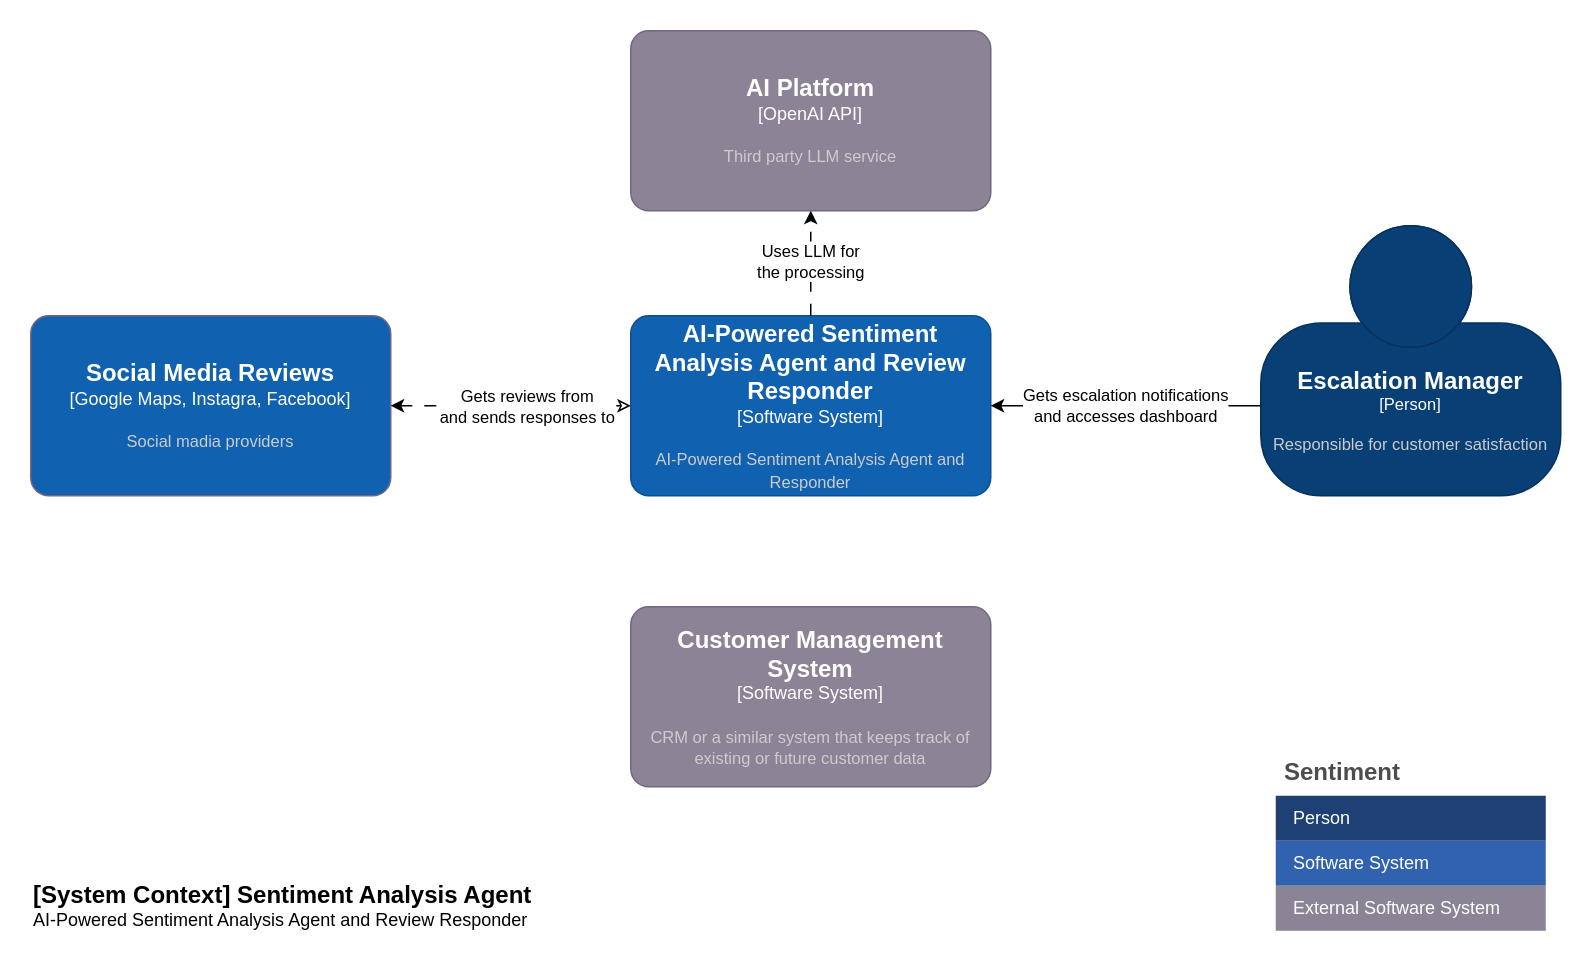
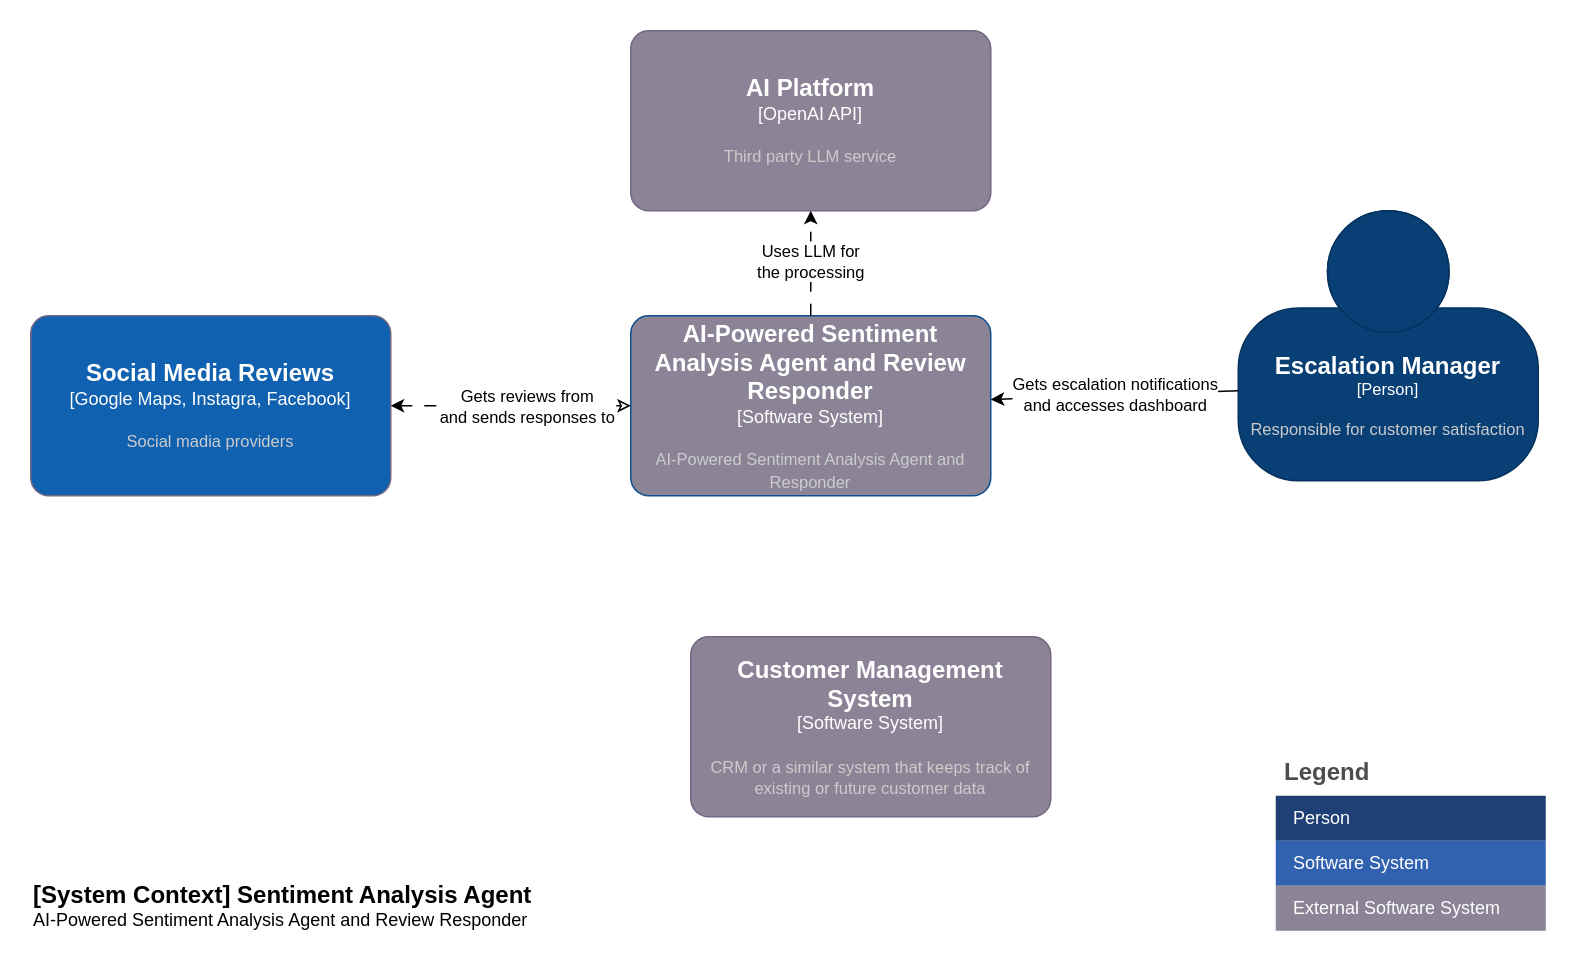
  <mxCell id="0" />
  <mxCell id="1" parent="0" />
- <mxCell id="2" value="&lt;font style=&quot;font-size: 16px&quot;&gt;&lt;b&gt;AI-Powered Sentiment Analysis Agent and Review Responder&lt;/b&gt;&lt;/font&gt;&lt;div&gt;[Software System]&lt;/div&gt;&lt;br&gt;&lt;div&gt;&lt;font style=&quot;font-size: 11px&quot;&gt;&lt;font color=&quot;#cccccc&quot;&gt;AI-Powered Sentiment Analysis Agent and Responder&lt;/font&gt;&lt;/div&gt;" style="rounded=1;whiteSpace=wrap;html=1;labelBackgroundColor=none;fillColor=#1061B0;fontColor=#ffffff;align=center;arcSize=10;strokeColor=#0D5091;metaEdit=1;resizable=0;points=[[0.25,0,0],[0.5,0,0],[0.75,0,0],[1,0.25,0],[1,0.5,0],[1,0.75,0],[0.75,1,0],[0.5,1,0],[0.25,1,0],[0,0.75,0],[0,0.5,0],[0,0.25,0]];" parent="1" vertex="1"><mxGeometry x="420" y="210" width="240" height="120" as="geometry" /></mxCell>
- <mxCell id="3" value="Sentiment" style="shape=table;startSize=30;container=1;collapsible=0;childLayout=tableLayout;fontSize=16;align=left;verticalAlign=top;fillColor=none;strokeColor=none;fontColor=#4D4D4D;fontStyle=1;spacingLeft=6;spacing=0;resizable=0;" parent="1" vertex="1"><mxGeometry x="850" y="500" width="180" height="120" as="geometry" /></mxCell>
+ <mxCell id="2" value="&lt;font style=&quot;font-size: 16px&quot;&gt;&lt;b&gt;AI-Powered Sentiment Analysis Agent and Review Responder&lt;/b&gt;&lt;/font&gt;&lt;div&gt;[Software System]&lt;/div&gt;&lt;br&gt;&lt;div&gt;&lt;font style=&quot;font-size: 11px&quot;&gt;&lt;font color=&quot;#cccccc&quot;&gt;AI-Powered Sentiment Analysis Agent and Responder&lt;/font&gt;&lt;/div&gt;" style="rounded=1;whiteSpace=wrap;html=1;labelBackgroundColor=none;fillColor=#8b8496;fontColor=#ffffff;align=center;arcSize=10;strokeColor=#0D5091;metaEdit=1;resizable=0;points=[[0.25,0,0],[0.5,0,0],[0.75,0,0],[1,0.25,0],[1,0.5,0],[1,0.75,0],[0.75,1,0],[0.5,1,0],[0.25,1,0],[0,0.75,0],[0,0.5,0],[0,0.25,0]];" parent="1" vertex="1"><mxGeometry x="420" y="210" width="240" height="120" as="geometry" /></mxCell>
+ <mxCell id="3" value="Legend" style="shape=table;startSize=30;container=1;collapsible=0;childLayout=tableLayout;fontSize=16;align=left;verticalAlign=top;fillColor=none;strokeColor=none;fontColor=#4D4D4D;fontStyle=1;spacingLeft=6;spacing=0;resizable=0;" parent="1" vertex="1"><mxGeometry x="850" y="500" width="180" height="120" as="geometry" /></mxCell>
  <mxCell id="4" value="" style="shape=tableRow;horizontal=0;startSize=0;swimlaneHead=0;swimlaneBody=0;strokeColor=inherit;top=0;left=0;bottom=0;right=0;collapsible=0;dropTarget=0;fillColor=none;points=[[0,0.5],[1,0.5]];portConstraint=eastwest;fontSize=12;" parent="3" vertex="1"><mxGeometry y="30" width="180" height="30" as="geometry" /></mxCell>
  <mxCell id="5" value="Person" style="shape=partialRectangle;html=1;whiteSpace=wrap;connectable=0;strokeColor=inherit;overflow=hidden;fillColor=#1E4074;top=0;left=0;bottom=0;right=0;pointerEvents=1;fontSize=12;align=left;fontColor=#FFFFFF;gradientColor=none;spacingLeft=10;spacingRight=4;" parent="4" vertex="1"><mxGeometry width="180" height="30" as="geometry"><mxRectangle width="180" height="30" as="alternateBounds" /></mxGeometry></mxCell>
  <mxCell id="6" value="" style="shape=tableRow;horizontal=0;startSize=0;swimlaneHead=0;swimlaneBody=0;strokeColor=inherit;top=0;left=0;bottom=0;right=0;collapsible=0;dropTarget=0;fillColor=none;points=[[0,0.5],[1,0.5]];portConstraint=eastwest;fontSize=12;" parent="3" vertex="1"><mxGeometry y="60" width="180" height="30" as="geometry" /></mxCell>
  <mxCell id="7" value="Software System" style="shape=partialRectangle;html=1;whiteSpace=wrap;connectable=0;strokeColor=inherit;overflow=hidden;fillColor=#3162AF;top=0;left=0;bottom=0;right=0;pointerEvents=1;fontSize=12;align=left;fontColor=#FFFFFF;gradientColor=none;spacingLeft=10;spacingRight=4;" parent="6" vertex="1"><mxGeometry width="180" height="30" as="geometry"><mxRectangle width="180" height="30" as="alternateBounds" /></mxGeometry></mxCell>
  <mxCell id="8" value="" style="shape=tableRow;horizontal=0;startSize=0;swimlaneHead=0;swimlaneBody=0;strokeColor=inherit;top=0;left=0;bottom=0;right=0;collapsible=0;dropTarget=0;fillColor=none;points=[[0,0.5],[1,0.5]];portConstraint=eastwest;fontSize=12;" parent="3" vertex="1"><mxGeometry y="90" width="180" height="30" as="geometry" /></mxCell>
  <mxCell id="9" value="External Software System" style="shape=partialRectangle;html=1;whiteSpace=wrap;connectable=0;strokeColor=inherit;overflow=hidden;fillColor=#8b8496;top=0;left=0;bottom=0;right=0;pointerEvents=1;fontSize=12;align=left;fontColor=#FFFFFF;gradientColor=none;spacingLeft=10;spacingRight=4;" parent="8" vertex="1"><mxGeometry width="180" height="30" as="geometry"><mxRectangle width="180" height="30" as="alternateBounds" /></mxGeometry></mxCell>
- <mxCell id="10" value="&lt;font style=&quot;font-size: 16px&quot;&gt;&lt;b&gt;Escalation Manager&lt;/b&gt;&lt;/font&gt;&lt;div&gt;[Person]&lt;/div&gt;&lt;br&gt;&lt;div&gt;&lt;font style=&quot;font-size: 11px&quot;&gt;&lt;font color=&quot;#cccccc&quot;&gt;Responsible for customer satisfaction&lt;/font&gt;&lt;/div&gt;" style="html=1;fontSize=11;dashed=0;whiteSpace=wrap;fillColor=#083F75;strokeColor=#06315C;fontColor=#ffffff;shape=mxgraph.c4.person2;align=center;metaEdit=1;points=[[0.5,0,0],[1,0.5,0],[1,0.75,0],[0.75,1,0],[0.5,1,0],[0.25,1,0],[0,0.75,0],[0,0.5,0]];resizable=0;" parent="1" vertex="1"><mxGeometry x="840" y="150" width="200" height="180" as="geometry" /></mxCell>
+ <mxCell id="10" value="&lt;font style=&quot;font-size: 16px&quot;&gt;&lt;b&gt;Escalation Manager&lt;/b&gt;&lt;/font&gt;&lt;div&gt;[Person]&lt;/div&gt;&lt;br&gt;&lt;div&gt;&lt;font style=&quot;font-size: 11px&quot;&gt;&lt;font color=&quot;#cccccc&quot;&gt;Responsible for customer satisfaction&lt;/font&gt;&lt;/div&gt;" style="html=1;fontSize=11;dashed=0;whiteSpace=wrap;fillColor=#083F75;strokeColor=#06315C;fontColor=#ffffff;shape=mxgraph.c4.person2;align=center;metaEdit=1;points=[[0.5,0,0],[1,0.5,0],[1,0.75,0],[0.75,1,0],[0.5,1,0],[0.25,1,0],[0,0.75,0],[0,0.5,0]];resizable=0;" parent="1" vertex="1"><mxGeometry x="825" y="140" width="200" height="180" as="geometry" /></mxCell>
  <mxCell id="11" value="&lt;font style=&quot;font-size: 16px&quot;&gt;&lt;b&gt;Social Media Reviews&lt;/b&gt;&lt;/font&gt;&lt;div&gt;[Google Maps, Instagra, Facebook]&lt;/div&gt;&lt;br&gt;&lt;div&gt;&lt;font style=&quot;font-size: 11px&quot;&gt;&lt;font color=&quot;#cccccc&quot;&gt;Social madia providers&lt;/font&gt;&lt;/div&gt;" style="rounded=1;whiteSpace=wrap;html=1;labelBackgroundColor=none;fillColor=#1061b0;fontColor=#ffffff;align=center;arcSize=10;strokeColor=#736782;metaEdit=1;resizable=0;points=[[0.25,0,0],[0.5,0,0],[0.75,0,0],[1,0.25,0],[1,0.5,0],[1,0.75,0],[0.75,1,0],[0.5,1,0],[0.25,1,0],[0,0.75,0],[0,0.5,0],[0,0.25,0]];" parent="1" vertex="1"><mxGeometry x="20" y="210" width="240" height="120" as="geometry" /></mxCell>
  <mxCell id="12" value="&lt;font style=&quot;font-size: 16px&quot;&gt;&lt;b&gt;AI Platform&lt;/b&gt;&lt;/font&gt;&lt;div&gt;[OpenAI API]&lt;/div&gt;&lt;br&gt;&lt;div&gt;&lt;font style=&quot;font-size: 11px&quot;&gt;&lt;font color=&quot;#cccccc&quot;&gt;Third party LLM service&lt;/font&gt;&lt;/div&gt;" style="rounded=1;whiteSpace=wrap;html=1;labelBackgroundColor=none;fillColor=#8C8496;fontColor=#ffffff;align=center;arcSize=10;strokeColor=#736782;metaEdit=1;resizable=0;points=[[0.25,0,0],[0.5,0,0],[0.75,0,0],[1,0.25,0],[1,0.5,0],[1,0.75,0],[0.75,1,0],[0.5,1,0],[0.25,1,0],[0,0.75,0],[0,0.5,0],[0,0.25,0]];" parent="1" vertex="1"><mxGeometry x="420" y="20" width="240" height="120" as="geometry" /></mxCell>
  <mxCell id="13" style="edgeStyle=none;rounded=0;orthogonalLoop=1;jettySize=auto;html=1;dashed=1;dashPattern=8 8;" parent="1" source="2" edge="1"><mxGeometry relative="1" as="geometry"><mxPoint x="540" y="140" as="targetPoint" /></mxGeometry></mxCell>
  <mxCell id="14" value="Uses LLM for&lt;br&gt;the processing" style="edgeLabel;html=1;align=center;verticalAlign=middle;resizable=0;points=[];" parent="13" vertex="1" connectable="0"><mxGeometry x="0.048" y="1" relative="1" as="geometry"><mxPoint as="offset" /></mxGeometry></mxCell>
  <mxCell id="15" style="edgeStyle=none;rounded=0;orthogonalLoop=1;jettySize=auto;html=1;entryX=0;entryY=0.5;entryDx=0;entryDy=0;entryPerimeter=0;dashed=1;dashPattern=8 8;startArrow=classic;startFill=1;endArrow=classic;endFill=0;" parent="1" source="11" target="2" edge="1"><mxGeometry relative="1" as="geometry" /></mxCell>
  <mxCell id="16" value="Gets reviews from &lt;br&gt;and sends responses to" style="edgeLabel;html=1;align=center;verticalAlign=middle;resizable=0;points=[];" parent="15" vertex="1" connectable="0"><mxGeometry x="-0.022" y="1" relative="1" as="geometry"><mxPoint x="12" y="1" as="offset" /></mxGeometry></mxCell>
  <mxCell id="17" value="Gets escalation notifications &lt;br&gt;and accesses dashboard" style="edgeStyle=none;rounded=0;orthogonalLoop=1;jettySize=auto;html=1;dashed=0;dashPattern=8 8;startArrow=classic;startFill=1;endArrow=none;endFill=0;entryX=0;entryY=0.667;entryDx=0;entryDy=0;entryPerimeter=0;" parent="1" source="2" target="10" edge="1"><mxGeometry relative="1" as="geometry"><mxPoint x="780" y="270" as="targetPoint" /><mxPoint as="offset" /></mxGeometry></mxCell>
- <mxCell id="18" value="&lt;font style=&quot;font-size: 16px&quot;&gt;&lt;b&gt;Customer Management System&lt;/b&gt;&lt;/font&gt;&lt;div&gt;[Software System]&lt;/div&gt;&lt;br&gt;&lt;div&gt;&lt;font style=&quot;font-size: 11px&quot;&gt;&lt;font color=&quot;#cccccc&quot;&gt;CRM or a similar system that keeps track of existing or future customer data&lt;/font&gt;&lt;/div&gt;" style="rounded=1;whiteSpace=wrap;html=1;labelBackgroundColor=none;fillColor=#8C8496;fontColor=#ffffff;align=center;arcSize=10;strokeColor=#736782;metaEdit=1;resizable=0;points=[[0.25,0,0],[0.5,0,0],[0.75,0,0],[1,0.25,0],[1,0.5,0],[1,0.75,0],[0.75,1,0],[0.5,1,0],[0.25,1,0],[0,0.75,0],[0,0.5,0],[0,0.25,0]];" parent="1" vertex="1"><mxGeometry x="420" y="404" width="240" height="120" as="geometry" /></mxCell>
+ <mxCell id="18" value="&lt;font style=&quot;font-size: 16px&quot;&gt;&lt;b&gt;Customer Management System&lt;/b&gt;&lt;/font&gt;&lt;div&gt;[Software System]&lt;/div&gt;&lt;br&gt;&lt;div&gt;&lt;font style=&quot;font-size: 11px&quot;&gt;&lt;font color=&quot;#cccccc&quot;&gt;CRM or a similar system that keeps track of existing or future customer data&lt;/font&gt;&lt;/div&gt;" style="rounded=1;whiteSpace=wrap;html=1;labelBackgroundColor=none;fillColor=#8C8496;fontColor=#ffffff;align=center;arcSize=10;strokeColor=#736782;metaEdit=1;resizable=0;points=[[0.25,0,0],[0.5,0,0],[0.75,0,0],[1,0.25,0],[1,0.5,0],[1,0.75,0],[0.75,1,0],[0.5,1,0],[0.25,1,0],[0,0.75,0],[0,0.5,0],[0,0.25,0]];" parent="1" vertex="1"><mxGeometry x="460" y="424" width="240" height="120" as="geometry" /></mxCell>
  <mxCell id="19" value="&lt;font style=&quot;font-size: 16px&quot;&gt;&lt;b&gt;&lt;div style=&quot;text-align: left&quot;&gt;[System Context] Sentiment Analysis Agent&lt;/div&gt;&lt;/b&gt;&lt;/font&gt;&lt;div style=&quot;text-align: left&quot;&gt;AI-Powered Sentiment Analysis Agent and Review Responder&lt;/div&gt;" style="text;html=1;strokeColor=none;fillColor=none;align=left;verticalAlign=top;whiteSpace=wrap;rounded=0;metaEdit=1;allowArrows=0;resizable=1;rotatable=0;connectable=0;recursiveResize=0;expand=0;pointerEvents=0;points=[[0.25,0,0],[0.5,0,0],[0.75,0,0],[1,0.25,0],[1,0.5,0],[1,0.75,0],[0.75,1,0],[0.5,1,0],[0.25,1,0],[0,0.75,0],[0,0.5,0],[0,0.25,0]];" parent="1" vertex="1"><mxGeometry x="20" y="580" width="380" height="40" as="geometry" /></mxCell>
